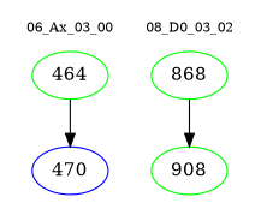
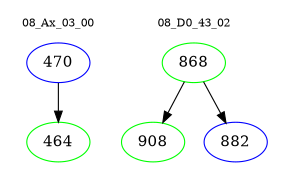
  digraph {
    node [color=green]
    edge [color=black]
    n1 [label=464]
    n2 [color=blue label=470]
    n3 [label=868]
    n4 [label=908]
+   n5 [color=blue label=882]
    subgraph cluster_1 {
      color=white
      fontsize=10
-     label="06_Ax_03_00"
+     label="08_Ax_03_00"
      n1
      n2
    }
    subgraph cluster_2 {
      color=white
      fontsize=10
-     label="08_D0_03_02"
+     label="08_D0_43_02"
      n3
      n4
+     n5
    }
-   n1 -> n2
+   n2 -> n1
    n3 -> n4
+   n3 -> n5
  }
